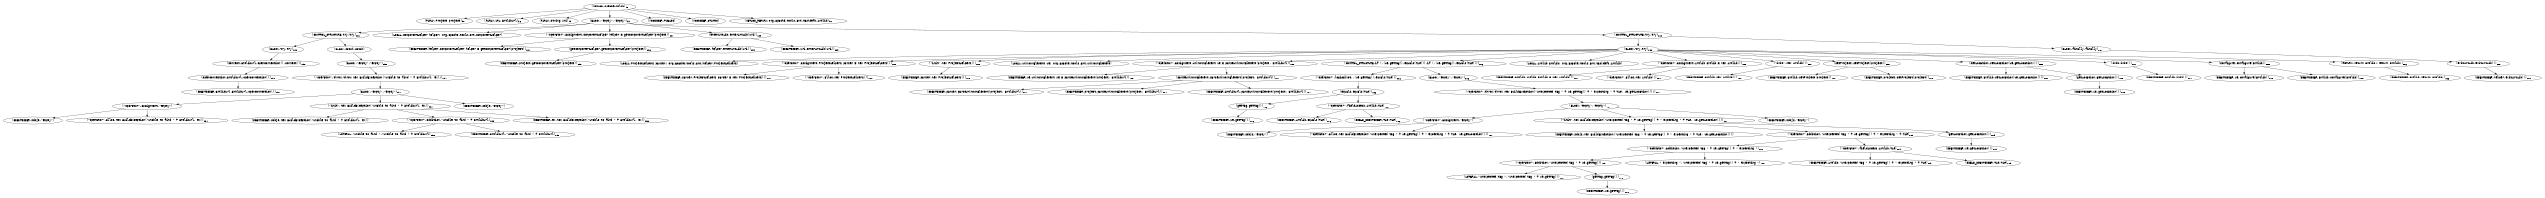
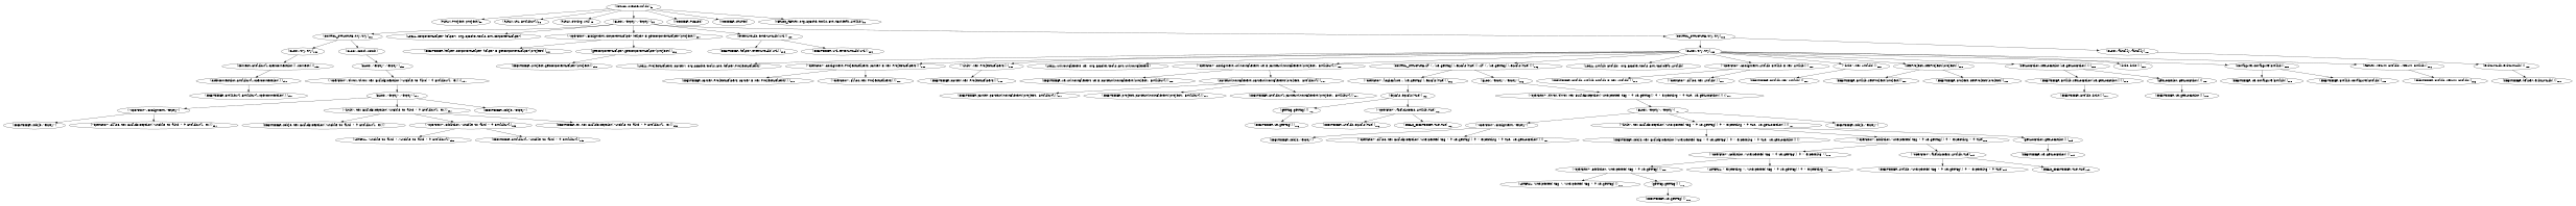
  digraph {
    fontname="DejaVu Sans Mono"
    node [fontname="DejaVu Sans Mono"]
    edge [fontname="DejaVu Sans Mono"]
    n1 [label=<(METHOD,createAntlib)<SUB>98</SUB>>]
    n2 [label=<(PARAM,Project project)<SUB>98</SUB>>]
    n3 [label=<(PARAM,URL antlibUrl)<SUB>98</SUB>>]
    n4 [label=<(PARAM,String uri)<SUB>99</SUB>>]
    n5 [label=<(BLOCK,&lt;empty&gt;,&lt;empty&gt;)<SUB>99</SUB>>]
    n6 [label=<(MODIFIER,PUBLIC)>]
    n7 [label=<(MODIFIER,STATIC)>]
    n8 [label=<(METHOD_RETURN,org.apache.tools.ant.taskdefs.Antlib)<SUB>98</SUB>>]
    n9 [label=<(CONTROL_STRUCTURE,try,try)<SUB>101</SUB>>]
    n10 [label=<(LOCAL,ComponentHelper helper: org.apache.tools.ant.ComponentHelper)>]
    n11 [label=<(&lt;operator&gt;.assignment,ComponentHelper helper = getComponentHelper(project))<SUB>107</SUB>>]
    n12 [label=<(enterAntLib,enterAntLib(uri))<SUB>109</SUB>>]
    n13 [label=<(CONTROL_STRUCTURE,try,try)<SUB>110</SUB>>]
    n14 [label=<(BLOCK,try,try)<SUB>101</SUB>>]
    n15 [label=<(BLOCK,catch,catch)>]
    n16 [label=<(IDENTIFIER,helper,ComponentHelper helper = getComponentHelper(project))<SUB>107</SUB>>]
    n17 [label=<(getComponentHelper,getComponentHelper(project))<SUB>108</SUB>>]
    n18 [label=<(IDENTIFIER,helper,enterAntLib(uri))<SUB>109</SUB>>]
    n19 [label=<(IDENTIFIER,uri,enterAntLib(uri))<SUB>109</SUB>>]
    n20 [label=<(BLOCK,try,try)<SUB>110</SUB>>]
    n21 [label=<(BLOCK,finally,finally)<SUB>127</SUB>>]
    n22 [label=<(connect,antlibUrl.openConnection().connect())<SUB>102</SUB>>]
    n23 [label=<(BLOCK,&lt;empty&gt;,&lt;empty&gt;)<SUB>103</SUB>>]
    n24 [label=<(openConnection,antlibUrl.openConnection())<SUB>102</SUB>>]
    n25 [label=<(IDENTIFIER,antlibUrl,antlibUrl.openConnection())<SUB>102</SUB>>]
    n26 [label=<(&lt;operator&gt;.throw,throw new BuildException(&quot;Unable to find &quot; + antlibUrl, ex);)<SUB>104</SUB>>]
    n27 [label=<(BLOCK,&lt;empty&gt;,&lt;empty&gt;)<SUB>104</SUB>>]
    n28 [label=<(&lt;operator&gt;.assignment,&lt;empty&gt;)>]
    n29 [label=<(&lt;init&gt;,new BuildException(&quot;Unable to find &quot; + antlibUrl, ex))<SUB>104</SUB>>]
    n30 [label=<(IDENTIFIER,$obj0,&lt;empty&gt;)>]
    n31 [label=<(IDENTIFIER,$obj0,&lt;empty&gt;)>]
    n32 [label=<(&lt;operator&gt;.alloc,new BuildException(&quot;Unable to find &quot; + antlibUrl, ex))<SUB>104</SUB>>]
    n33 [label=<(IDENTIFIER,$obj0,new BuildException(&quot;Unable to find &quot; + antlibUrl, ex))>]
    n34 [label=<(&lt;operator&gt;.addition,&quot;Unable to find &quot; + antlibUrl)<SUB>105</SUB>>]
    n35 [label=<(IDENTIFIER,ex,new BuildException(&quot;Unable to find &quot; + antlibUrl, ex))<SUB>105</SUB>>]
    n36 [label=<(LITERAL,&quot;Unable to find &quot;,&quot;Unable to find &quot; + antlibUrl)<SUB>105</SUB>>]
    n37 [label=<(IDENTIFIER,antlibUrl,&quot;Unable to find &quot; + antlibUrl)<SUB>105</SUB>>]
    n38 [label=<(IDENTIFIER,project,getComponentHelper(project))<SUB>108</SUB>>]
    n39 [label=<(LOCAL,ProjectHelper2 parser: org.apache.tools.ant.helper.ProjectHelper2)>]
    n40 [label=<(&lt;operator&gt;.assignment,ProjectHelper2 parser = new ProjectHelper2())<SUB>112</SUB>>]
    n41 [label=<(&lt;init&gt;,new ProjectHelper2())<SUB>112</SUB>>]
    n42 [label=<(LOCAL,UnknownElement ue: org.apache.tools.ant.UnknownElement)>]
    n43 [label=<(&lt;operator&gt;.assignment,UnknownElement ue = parseUnknownElement(project, antlibUrl))<SUB>113</SUB>>]
    n44 [label=<(CONTROL_STRUCTURE,if (!(ue.getTag().equals(TAG))),if (!(ue.getTag().equals(TAG))))<SUB>116</SUB>>]
    n45 [label=<(LOCAL,Antlib antlib: org.apache.tools.ant.taskdefs.Antlib)>]
    n46 [label=<(&lt;operator&gt;.assignment,Antlib antlib = new Antlib())<SUB>121</SUB>>]
    n47 [label=<(&lt;init&gt;,new Antlib())<SUB>121</SUB>>]
    n48 [label=<(setProject,setProject(project))<SUB>122</SUB>>]
    n49 [label=<(setLocation,setLocation(ue.getLocation()))<SUB>123</SUB>>]
    n50 [label=<(init,init())<SUB>124</SUB>>]
    n51 [label=<(configure,configure(antlib))<SUB>125</SUB>>]
    n52 [label=<(RETURN,return antlib;,return antlib;)<SUB>126</SUB>>]
    n53 [label=<(exitAntLib,exitAntLib())<SUB>128</SUB>>]
    n54 [label=<(IDENTIFIER,parser,ProjectHelper2 parser = new ProjectHelper2())<SUB>112</SUB>>]
    n55 [label=<(&lt;operator&gt;.alloc,new ProjectHelper2())<SUB>112</SUB>>]
    n56 [label=<(IDENTIFIER,parser,new ProjectHelper2())<SUB>112</SUB>>]
    n57 [label=<(IDENTIFIER,ue,UnknownElement ue = parseUnknownElement(project, antlibUrl))<SUB>113</SUB>>]
    n58 [label=<(parseUnknownElement,parseUnknownElement(project, antlibUrl))<SUB>114</SUB>>]
    n59 [label=<(&lt;operator&gt;.logicalNot,!(ue.getTag().equals(TAG)))<SUB>116</SUB>>]
    n60 [label=<(BLOCK,&lt;empty&gt;,&lt;empty&gt;)<SUB>116</SUB>>]
    n61 [label=<(IDENTIFIER,antlib,Antlib antlib = new Antlib())<SUB>121</SUB>>]
    n62 [label=<(&lt;operator&gt;.alloc,new Antlib())<SUB>121</SUB>>]
    n63 [label=<(IDENTIFIER,antlib,new Antlib())<SUB>121</SUB>>]
    n64 [label=<(IDENTIFIER,antlib,setProject(project))<SUB>122</SUB>>]
    n65 [label=<(IDENTIFIER,project,setProject(project))<SUB>122</SUB>>]
    n66 [label=<(IDENTIFIER,antlib,setLocation(ue.getLocation()))<SUB>123</SUB>>]
    n67 [label=<(getLocation,getLocation())<SUB>123</SUB>>]
    n68 [label=<(IDENTIFIER,antlib,init())<SUB>124</SUB>>]
    n69 [label=<(IDENTIFIER,ue,configure(antlib))<SUB>125</SUB>>]
    n70 [label=<(IDENTIFIER,antlib,configure(antlib))<SUB>125</SUB>>]
    n71 [label=<(IDENTIFIER,antlib,return antlib;)<SUB>126</SUB>>]
    n72 [label=<(IDENTIFIER,parser,parseUnknownElement(project, antlibUrl))<SUB>114</SUB>>]
    n73 [label=<(IDENTIFIER,project,parseUnknownElement(project, antlibUrl))<SUB>114</SUB>>]
    n74 [label=<(IDENTIFIER,antlibUrl,parseUnknownElement(project, antlibUrl))<SUB>114</SUB>>]
    n75 [label=<(equals,equals(TAG))<SUB>116</SUB>>]
    n76 [label=<(&lt;operator&gt;.throw,throw new BuildException(&quot;Unexpected tag &quot; + ue.getTag() + &quot; expecting &quot; + TAG, ue.getLocation());)<SUB>117</SUB>>]
    n77 [label=<(getTag,getTag())<SUB>116</SUB>>]
    n78 [label=<(&lt;operator&gt;.fieldAccess,Antlib.TAG)<SUB>116</SUB>>]
    n79 [label=<(IDENTIFIER,ue,getTag())<SUB>116</SUB>>]
    n80 [label=<(IDENTIFIER,Antlib,equals(TAG))<SUB>116</SUB>>]
    n81 [label=<(FIELD_IDENTIFIER,TAG,TAG)<SUB>116</SUB>>]
    n82 [label=<(BLOCK,&lt;empty&gt;,&lt;empty&gt;)<SUB>117</SUB>>]
    n83 [label=<(&lt;operator&gt;.assignment,&lt;empty&gt;)>]
    n84 [label=<(&lt;init&gt;,new BuildException(&quot;Unexpected tag &quot; + ue.getTag() + &quot; expecting &quot; + TAG, ue.getLocation()))<SUB>117</SUB>>]
    n85 [label=<(IDENTIFIER,$obj2,&lt;empty&gt;)>]
    n86 [label=<(IDENTIFIER,$obj2,&lt;empty&gt;)>]
    n87 [label=<(&lt;operator&gt;.alloc,new BuildException(&quot;Unexpected tag &quot; + ue.getTag() + &quot; expecting &quot; + TAG, ue.getLocation()))<SUB>117</SUB>>]
    n88 [label=<(IDENTIFIER,$obj2,new BuildException(&quot;Unexpected tag &quot; + ue.getTag() + &quot; expecting &quot; + TAG, ue.getLocation()))>]
    n89 [label=<(&lt;operator&gt;.addition,&quot;Unexpected tag &quot; + ue.getTag() + &quot; expecting &quot; + TAG)<SUB>118</SUB>>]
    n90 [label=<(getLocation,getLocation())<SUB>119</SUB>>]
    n91 [label=<(&lt;operator&gt;.addition,&quot;Unexpected tag &quot; + ue.getTag() + &quot; expecting &quot;)<SUB>118</SUB>>]
    n92 [label=<(&lt;operator&gt;.fieldAccess,Antlib.TAG)<SUB>119</SUB>>]
    n93 [label=<(IDENTIFIER,ue,getLocation())<SUB>119</SUB>>]
    n94 [label=<(&lt;operator&gt;.addition,&quot;Unexpected tag &quot; + ue.getTag())<SUB>118</SUB>>]
    n95 [label=<(LITERAL,&quot; expecting &quot;,&quot;Unexpected tag &quot; + ue.getTag() + &quot; expecting &quot;)<SUB>118</SUB>>]
    n96 [label=<(IDENTIFIER,Antlib,&quot;Unexpected tag &quot; + ue.getTag() + &quot; expecting &quot; + TAG)<SUB>119</SUB>>]
    n97 [label=<(FIELD_IDENTIFIER,TAG,TAG)<SUB>119</SUB>>]
    n98 [label=<(LITERAL,&quot;Unexpected tag &quot;,&quot;Unexpected tag &quot; + ue.getTag())<SUB>118</SUB>>]
    n99 [label=<(getTag,getTag())<SUB>118</SUB>>]
    n100 [label=<(IDENTIFIER,ue,getTag())<SUB>118</SUB>>]
    n101 [label=<(IDENTIFIER,ue,getLocation())<SUB>123</SUB>>]
    n102 [label=<(IDENTIFIER,helper,exitAntLib())<SUB>128</SUB>>]
    n1 -> n2
    n1 -> n3
    n1 -> n4
    n1 -> n5
    n1 -> n6
    n1 -> n7
    n1 -> n8
    n5 -> n9
    n5 -> n10
    n5 -> n11
    n5 -> n12
    n5 -> n13
    n9 -> n14
    n9 -> n15
    n11 -> n16
    n11 -> n17
    n12 -> n18
    n12 -> n19
    n13 -> n20
    n13 -> n21
    n14 -> n22
    n15 -> n23
    n17 -> n38
    n20 -> n39
    n20 -> n40
    n20 -> n41
    n20 -> n42
    n20 -> n43
    n20 -> n44
    n20 -> n45
    n20 -> n46
    n20 -> n47
    n20 -> n48
    n20 -> n49
    n20 -> n50
    n20 -> n51
    n20 -> n52
    n21 -> n53
    n22 -> n24
    n23 -> n26
    n24 -> n25
    n26 -> n27
    n27 -> n28
    n27 -> n29
    n27 -> n30
    n28 -> n31
    n28 -> n32
    n29 -> n33
    n29 -> n34
    n29 -> n35
    n34 -> n36
    n34 -> n37
    n40 -> n54
    n40 -> n55
    n41 -> n56
    n43 -> n57
    n43 -> n58
    n44 -> n59
    n44 -> n60
    n46 -> n61
    n46 -> n62
    n47 -> n63
    n48 -> n64
    n48 -> n65
    n49 -> n66
    n49 -> n67
-   n50 -> n68
+   n66 -> n68
    n51 -> n69
    n51 -> n70
    n52 -> n71
    n53 -> n102
    n58 -> n72
    n58 -> n73
    n58 -> n74
    n59 -> n75
    n60 -> n76
    n67 -> n101
    n75 -> n77
    n75 -> n78
    n76 -> n82
    n77 -> n79
    n78 -> n80
    n78 -> n81
    n82 -> n83
    n82 -> n84
    n82 -> n85
    n83 -> n86
    n83 -> n87
    n84 -> n88
    n84 -> n89
    n84 -> n90
    n89 -> n91
    n89 -> n92
    n90 -> n93
    n91 -> n94
    n91 -> n95
    n92 -> n96
    n92 -> n97
    n94 -> n98
    n94 -> n99
    n99 -> n100
  }
